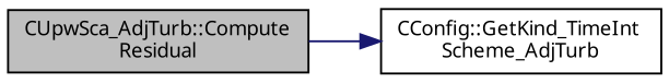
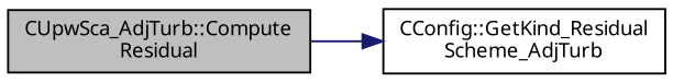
  digraph {
    rankdir=LR
    fontname="Noto Sans"
    node [color=black fontname="Noto Sans" fontsize=10 shape=record style=filled]
    n1 [fillcolor=grey75 fontcolor=black height=0.2 label="CUpwSca_AdjTurb::Compute\lResidual" width=0.4]
-   n2 [fillcolor=white height=0.2 label="CConfig::GetKind_TimeInt\lScheme_AdjTurb" width=0.4]
+   n2 [fillcolor=white height=0.2 label="CConfig::GetKind_Residual\lScheme_AdjTurb" width=0.4]
    n1 -> n2 [color=midnightblue fontname="Noto Sans" fontsize=10 labelfontname=Helvetica labelfontsize=10 style=solid]
  }
